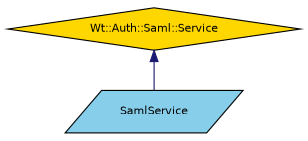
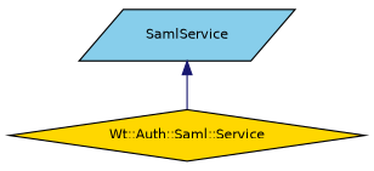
  digraph {
    node [color=black fontname=Helvetica fontsize=10 style=filled]
    n1 [fillcolor=skyblue fontcolor=black height=0.2 label=SamlService shape=parallelogram width=0.4]
    n2 [fillcolor=gold height=0.2 label="Wt::Auth::Saml::Service" shape=diamond width=0.4]
-   n2 -> n1 [color=midnightblue dir=back fontname=Helvetica fontsize=10 labelfontname=Helvetica labelfontsize=10 style=solid]
+   n1 -> n2 [color=midnightblue dir=back fontname=Helvetica fontsize=10 labelfontname=Helvetica labelfontsize=10 style=solid]
  }
